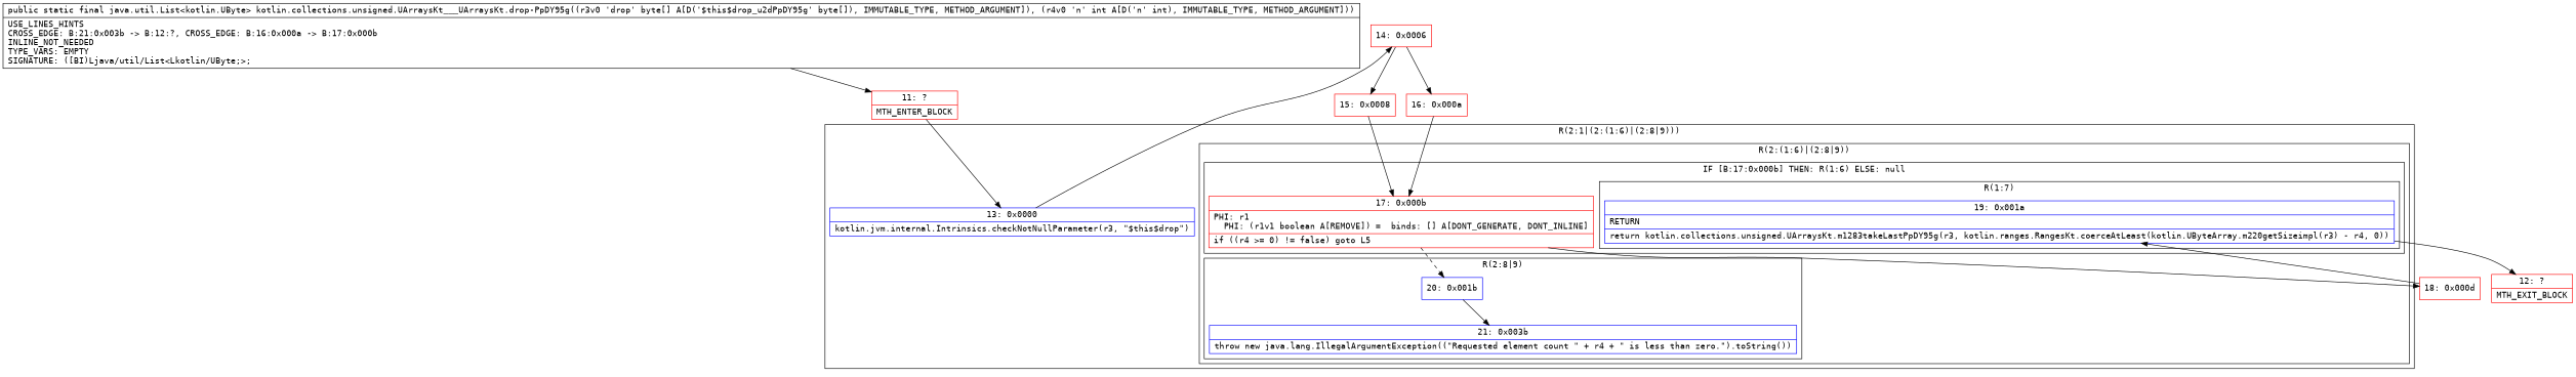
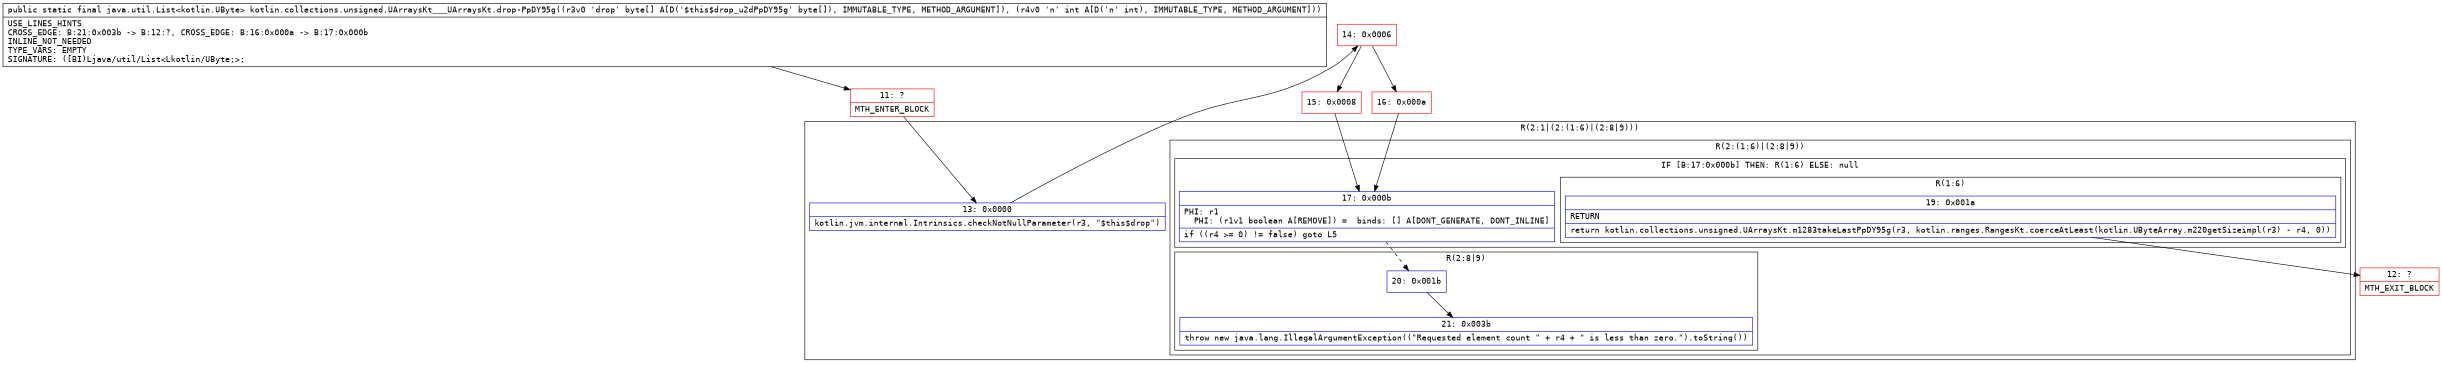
  digraph {
    fontname="DejaVu Sans Mono"
    node [color=red fontname="DejaVu Sans Mono" shape=record]
    edge [fontname="DejaVu Sans Mono"]
    n1 [color=blue label="{19\:\ 0x001a|RETURN\l|return kotlin.collections.unsigned.UArraysKt.m1283takeLastPpDY95g(r3, kotlin.ranges.RangesKt.coerceAtLeast(kotlin.UByteArray.m220getSizeimpl(r3) \- r4, 0))\l}"]
-   n2 [label="{17\:\ 0x000b|PHI: r1 \l  PHI: (r1v1 boolean A[REMOVE]) =  binds: [] A[DONT_GENERATE, DONT_INLINE]\l|if ((r4 \>= 0) != false) goto L5\l}"]
+   n2 [color=blue label="{17\:\ 0x000b|PHI: r1 \l  PHI: (r1v1 boolean A[REMOVE]) =  binds: [] A[DONT_GENERATE, DONT_INLINE]\l|if ((r4 \>= 0) != false) goto L5\l}"]
    n3 [color=blue label="{20\:\ 0x001b}"]
    n4 [color=blue label="{21\:\ 0x003b|throw new java.lang.IllegalArgumentException((\"Requested element count \" + r4 + \" is less than zero.\").toString())\l}"]
    n5 [color=blue label="{13\:\ 0x0000|kotlin.jvm.internal.Intrinsics.checkNotNullParameter(r3, \"$this$drop\")\l}"]
    n6 [label="{12\:\ ?|MTH_EXIT_BLOCK\l}"]
-   n7 [label="{18\:\ 0x000d}"]
    n8 [label="{14\:\ 0x0006}"]
    n9 [label="{15\:\ 0x0008}"]
    n10 [label="{16\:\ 0x000a}"]
    n11 [label="{11\:\ ?|MTH_ENTER_BLOCK\l}"]
    n12 [label="{public static final java.util.List\<kotlin.UByte\> kotlin.collections.unsigned.UArraysKt___UArraysKt.drop\-PpDY95g((r3v0 'drop' byte[] A[D('$this$drop_u2dPpDY95g' byte[]), IMMUTABLE_TYPE, METHOD_ARGUMENT]), (r4v0 'n' int A[D('n' int), IMMUTABLE_TYPE, METHOD_ARGUMENT]))  | USE_LINES_HINTS\lCROSS_EDGE: B:21:0x003b \-\> B:12:?, CROSS_EDGE: B:16:0x000a \-\> B:17:0x000b\lINLINE_NOT_NEEDED\lTYPE_VARS: EMPTY\lSIGNATURE: ([BI)Ljava\/util\/List\<Lkotlin\/UByte;\>;\l}" color=""]
    subgraph cluster_1 {
      label="R(2:1|(2:(1:6)|(2:8|9)))"
      n5
      subgraph cluster_2 {
        label="R(2:(1:6)|(2:8|9))"
        subgraph cluster_3 {
          label="IF [B:17:0x000b] THEN: R(1:6) ELSE: null"
          n2
          subgraph cluster_4 {
-           label="R(1:7)"
+           label="R(1:6)"
            n1
          }
        }
        subgraph cluster_5 {
          label="R(2:8|9)"
          n3
          n4
        }
      }
    }
    n1 -> n6
    n2 -> n3 [style=dashed]
-   n2 -> n7
    n3 -> n4
    n5 -> n8
-   n7 -> n1
    n8 -> n9
    n8 -> n10
    n9 -> n2
    n10 -> n2
    n11 -> n5
    n12 -> n11
  }
